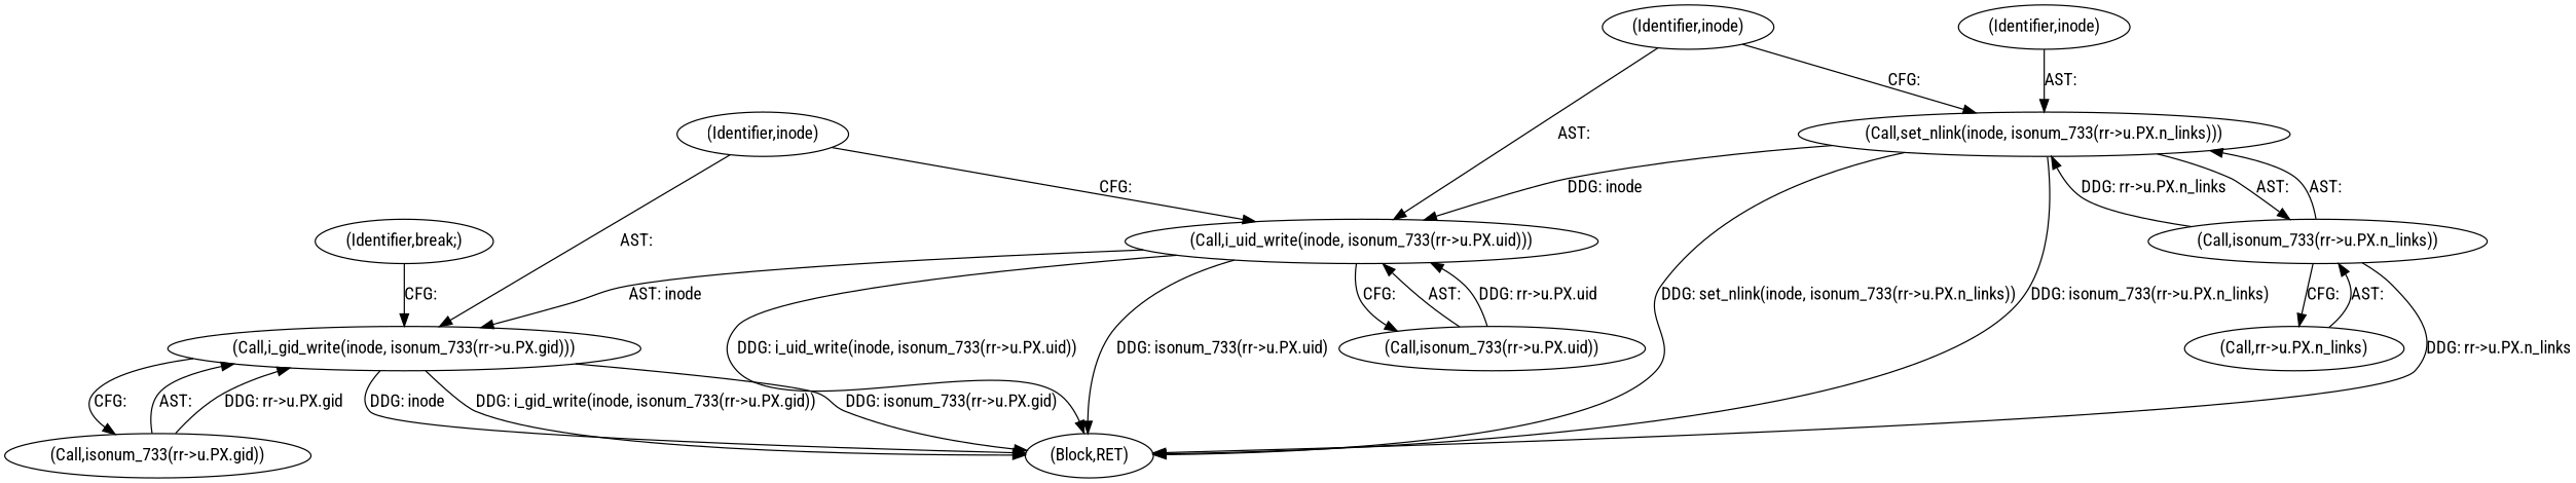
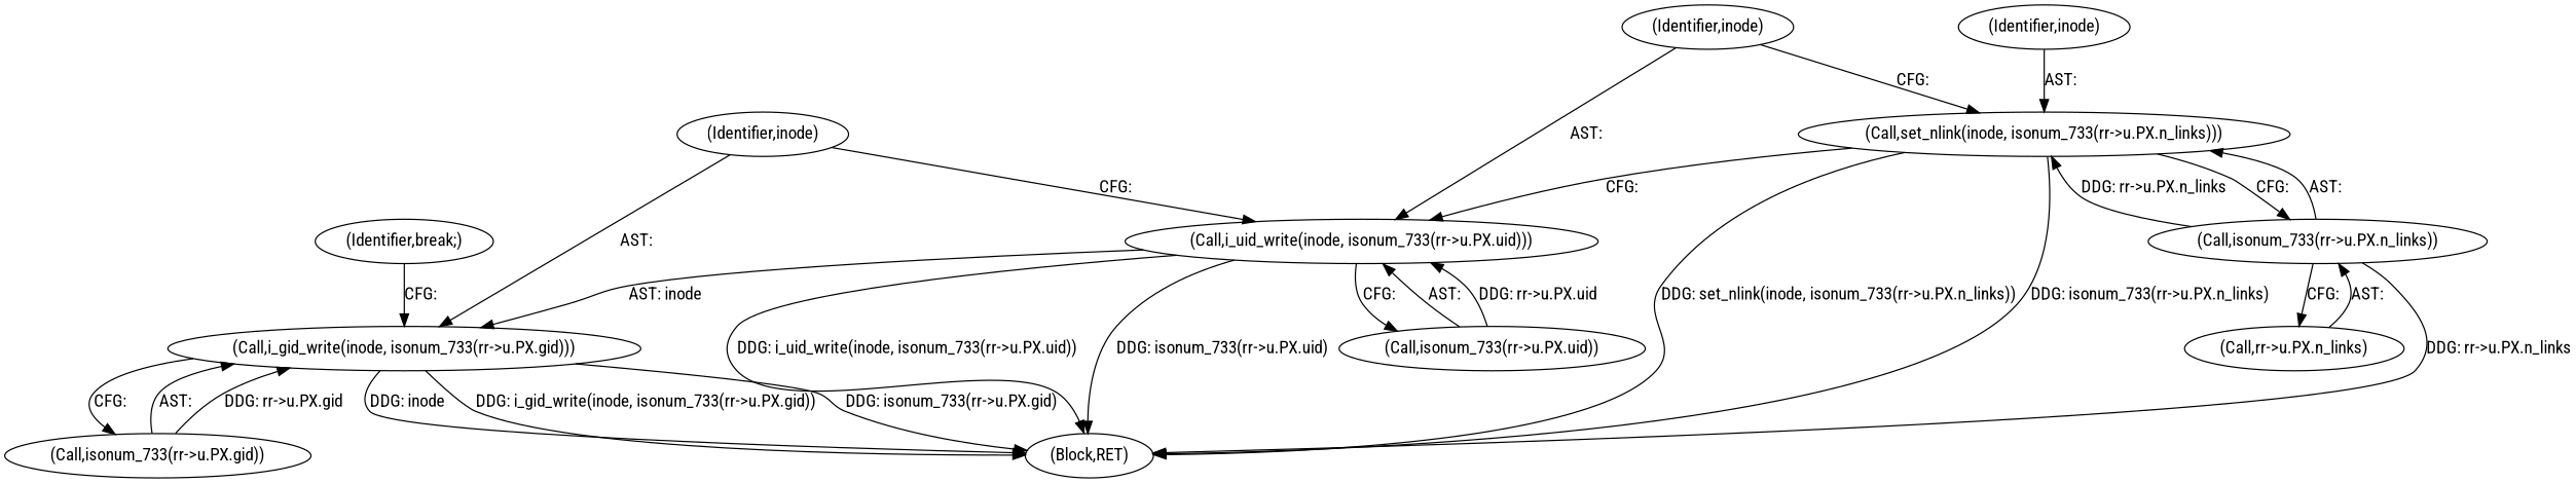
  digraph {
    fontname="Roboto Condensed"
    node [fontname="Roboto Condensed"]
    edge [fontname="Roboto Condensed"]
    n1 [label="(Call,set_nlink(inode, isonum_733(rr->u.PX.n_links)))"]
    n2 [label="(Call,isonum_733(rr->u.PX.n_links))"]
    n3 [label="(Call,i_uid_write(inode, isonum_733(rr->u.PX.uid)))"]
    n4 [label="(Block,RET)"]
    n5 [label="(Call,rr->u.PX.n_links)"]
    n6 [label="(Call,i_gid_write(inode, isonum_733(rr->u.PX.gid)))"]
    n7 [label="(Call,isonum_733(rr->u.PX.uid))"]
    n8 [label="(Call,isonum_733(rr->u.PX.gid))"]
    n9 [label="(Identifier,inode)"]
    n10 [label="(Identifier,inode)"]
    n11 [label="(Identifier,break;)"]
    n12 [label="(Identifier,inode)"]
-   n1 -> n2 [label="AST: "]
-   n1 -> n3 [label="DDG: inode"]
+   n1 -> n2 [label="CFG: "]
+   n1 -> n3 [label="CFG: "]
    n1 -> n4 [label="DDG: set_nlink(inode, isonum_733(rr->u.PX.n_links))"]
    n1 -> n4 [label="DDG: isonum_733(rr->u.PX.n_links)"]
    n2 -> n1 [label="AST: "]
    n2 -> n1 [label="DDG: rr->u.PX.n_links"]
    n2 -> n4 [label="DDG: rr->u.PX.n_links"]
    n2 -> n5 [label="CFG: "]
    n3 -> n4 [label="DDG: i_uid_write(inode, isonum_733(rr->u.PX.uid))"]
    n3 -> n4 [label="DDG: isonum_733(rr->u.PX.uid)"]
    n3 -> n6 [label="AST: inode"]
    n3 -> n7 [label="CFG: "]
    n5 -> n2 [label="AST: "]
    n6 -> n4 [label="DDG: i_gid_write(inode, isonum_733(rr->u.PX.gid))"]
    n6 -> n4 [label="DDG: isonum_733(rr->u.PX.gid)"]
    n6 -> n4 [label="DDG: inode"]
    n6 -> n8 [label="CFG: "]
    n7 -> n3 [label="AST: "]
    n7 -> n3 [label="DDG: rr->u.PX.uid"]
    n8 -> n6 [label="AST: "]
    n8 -> n6 [label="DDG: rr->u.PX.gid"]
    n9 -> n1 [label="CFG: "]
    n9 -> n3 [label="AST: "]
    n10 -> n1 [label="AST: "]
    n11 -> n6 [label="CFG: "]
    n12 -> n3 [label="CFG: "]
    n12 -> n6 [label="AST: "]
  }
